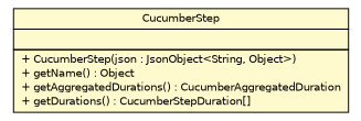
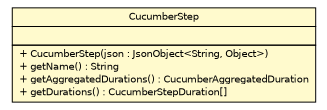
  digraph {
    nodesep=0.25
    ranksep=0.5
-   n1 [fontcolor=black fontname=Helvetica fontsize=10.0 label=<<table title="com.github.mkolisnyk.cucumber.reporting.types.usage.CucumberStep" border="0" cellborder="1" cellspacing="0" cellpadding="2" port="p" bgcolor="lemonChiffon" href="./CucumberStep.html"> 		<tr><td><table border="0" cellspacing="0" cellpadding="1"> <tr><td align="center" balign="center"> CucumberStep </td></tr> 		</table></td></tr> 		<tr><td><table border="0" cellspacing="0" cellpadding="1"> <tr><td align="left" balign="left">  </td></tr> 		</table></td></tr> 		<tr><td><table border="0" cellspacing="0" cellpadding="1"> <tr><td align="left" balign="left"> + CucumberStep(json : JsonObject&lt;String, Object&gt;) </td></tr> <tr><td align="left" balign="left"> + getName() : Object </td></tr> <tr><td align="left" balign="left"> + getAggregatedDurations() : CucumberAggregatedDuration </td></tr> <tr><td align="left" balign="left"> + getDurations() : CucumberStepDuration[] </td></tr> 		</table></td></tr> 		</table>> shape=plaintext]
+   n1 [fontcolor=black fontname=Helvetica fontsize=10.0 label=<<table title="com.github.mkolisnyk.cucumber.reporting.types.usage.CucumberStep" border="0" cellborder="1" cellspacing="0" cellpadding="2" port="p" bgcolor="lemonChiffon" href="./CucumberStep.html"> 		<tr><td><table border="0" cellspacing="0" cellpadding="1"> <tr><td align="center" balign="center"> CucumberStep </td></tr> 		</table></td></tr> 		<tr><td><table border="0" cellspacing="0" cellpadding="1"> <tr><td align="left" balign="left">  </td></tr> 		</table></td></tr> 		<tr><td><table border="0" cellspacing="0" cellpadding="1"> <tr><td align="left" balign="left"> + CucumberStep(json : JsonObject&lt;String, Object&gt;) </td></tr> <tr><td align="left" balign="left"> + getName() : String </td></tr> <tr><td align="left" balign="left"> + getAggregatedDurations() : CucumberAggregatedDuration </td></tr> <tr><td align="left" balign="left"> + getDurations() : CucumberStepDuration[] </td></tr> 		</table></td></tr> 		</table>> shape=plaintext]
  }
